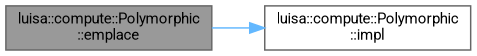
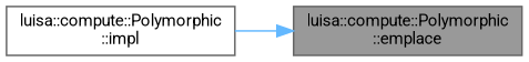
  digraph {
    rankdir=LR
    fontname=Roboto
    node [fontname=Roboto fontsize=10 shape=box style=filled]
    n1 [color=gray40 fillcolor=grey60 fontcolor=black height=0.2 label="luisa::compute::Polymorphic\l::emplace" width=0.4]
    n2 [color=grey40 fillcolor=white height=0.2 label="luisa::compute::Polymorphic\l::impl" width=0.4]
-   n1 -> n2 [color=steelblue1 fontname=Roboto fontsize=10 labelfontname=Helvetica labelfontsize=10 style=solid]
+   n2 -> n1 [color=steelblue1 fontname=Roboto fontsize=10 labelfontname=Helvetica labelfontsize=10 style=solid]
  }
